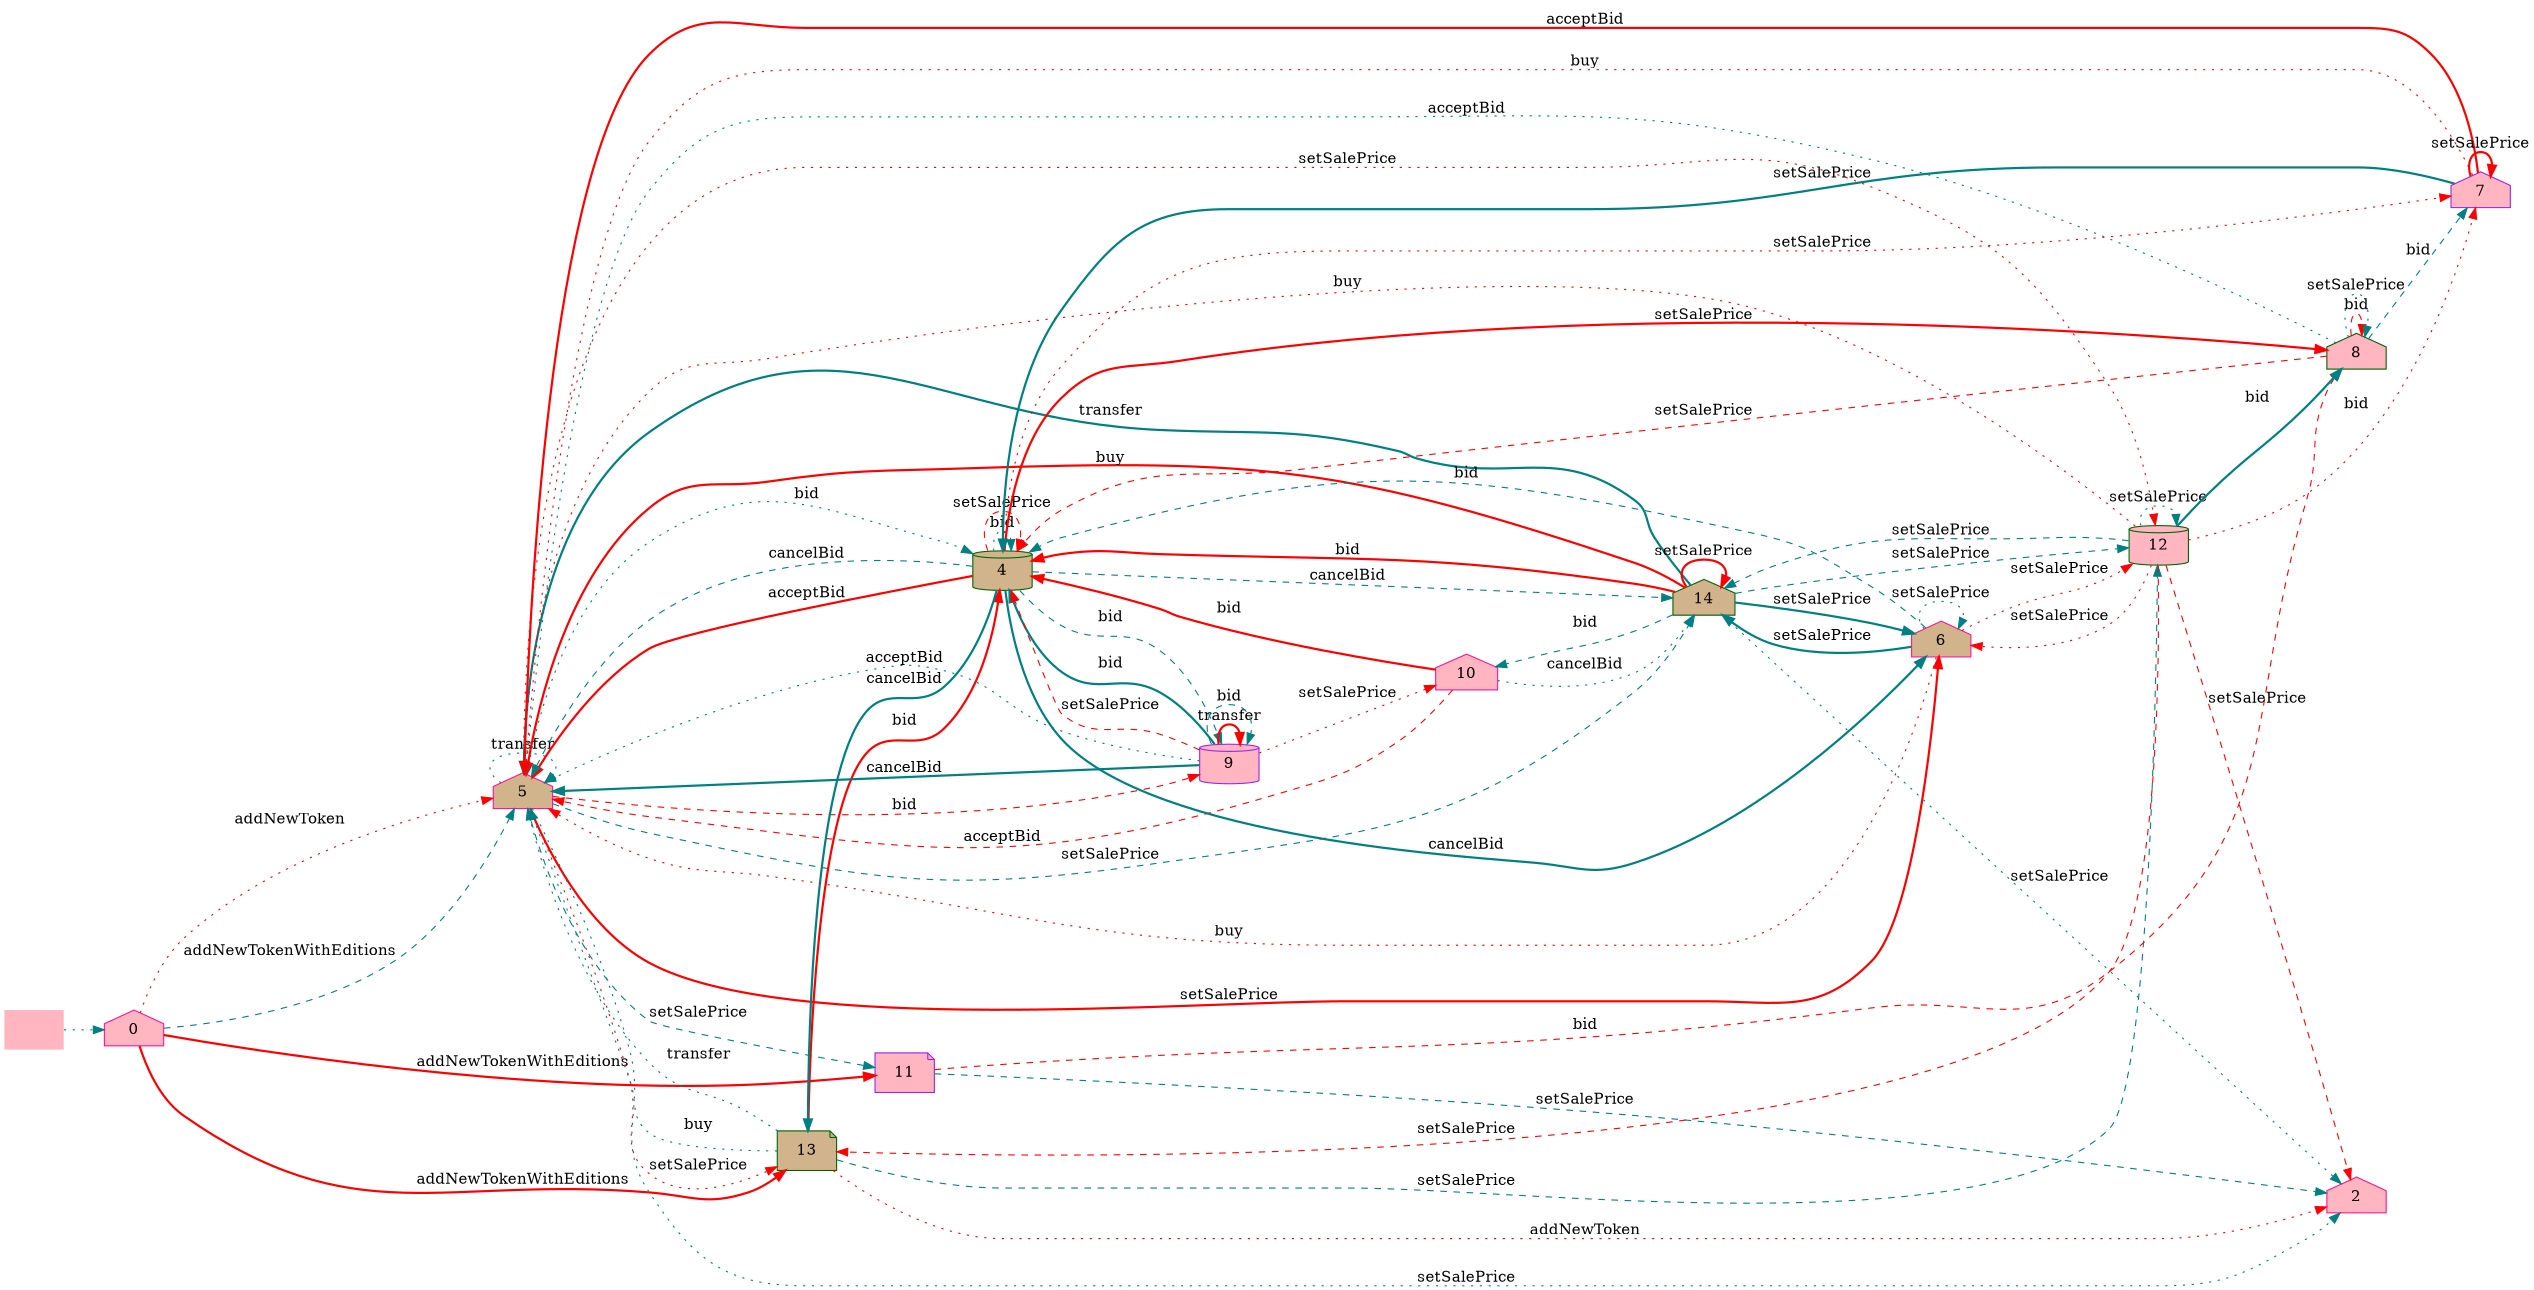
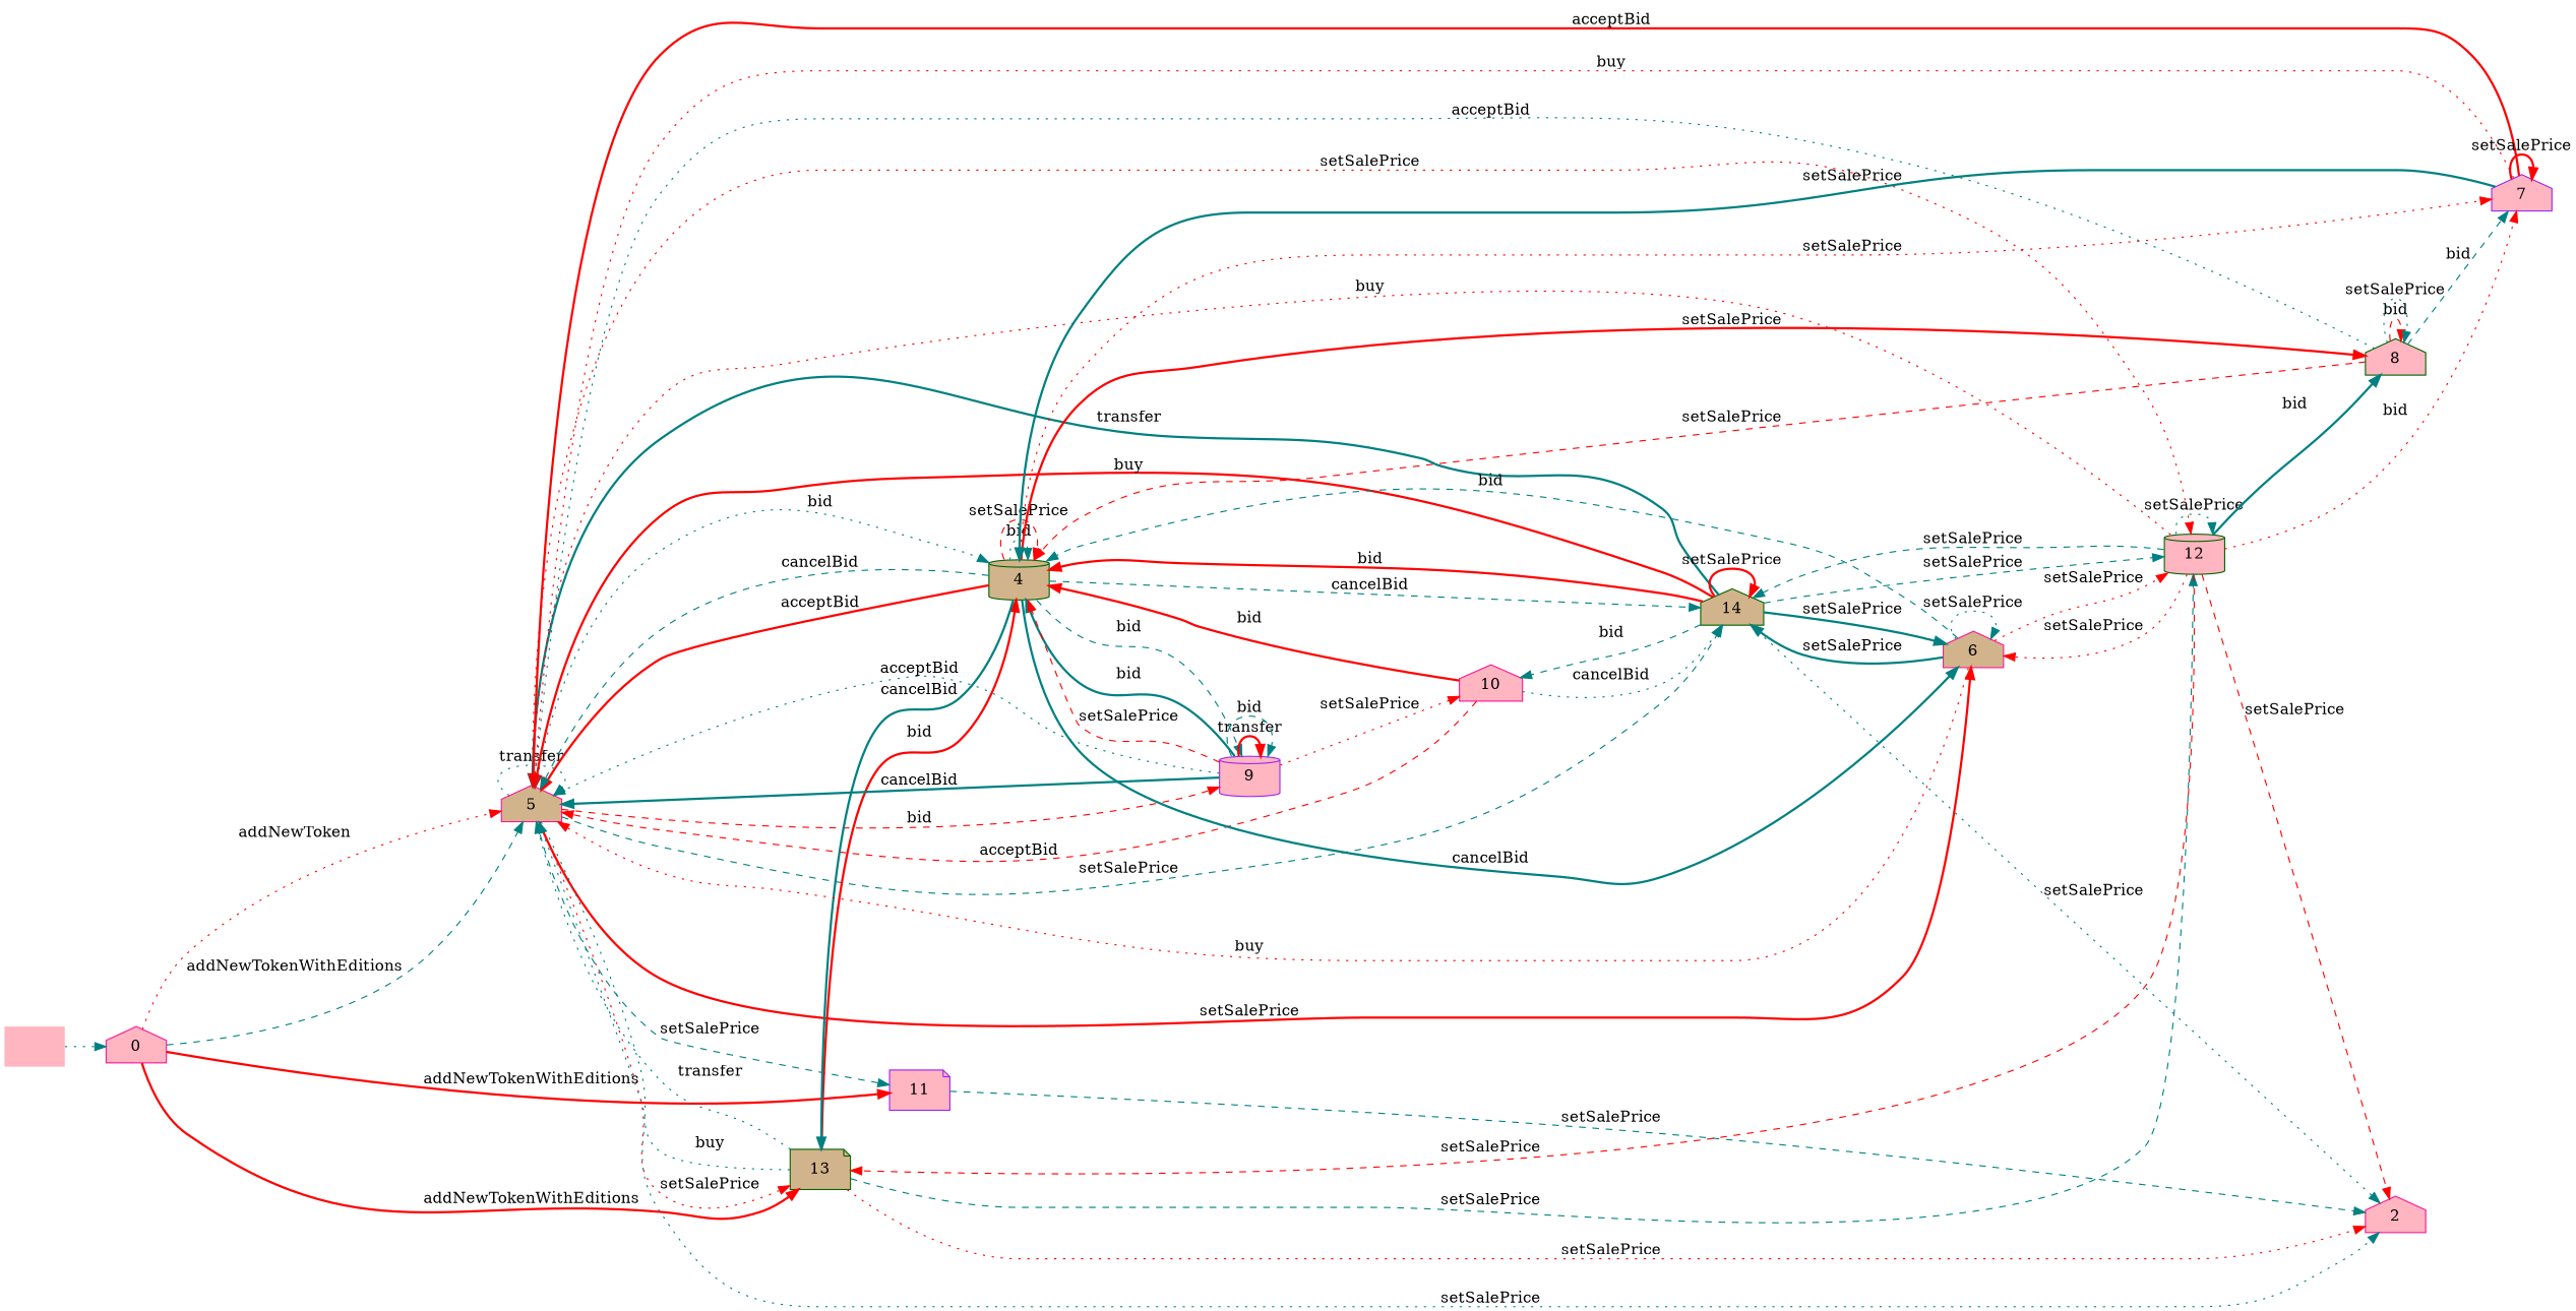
  digraph {
    rankdir=LR
    node [color=deeppink fillcolor=lightpink shape=house style=filled]
    edge [color=teal style=dotted]
    "" [shape=plaintext]
    n2 [label=0]
    n3 [fillcolor=tan label=5]
    n4 [color=darkgreen fillcolor=tan label=13 shape=note]
    n5 [color=purple label=11 shape=note]
    n6 [label=10]
    n7 [color=darkgreen fillcolor=tan label=14]
    n8 [color=darkgreen fillcolor=tan label=4 shape=cylinder]
    n9 [color=darkgreen label=12 shape=cylinder]
    n10 [fillcolor=tan label=6]
    n11 [label=2]
    n12 [color=darkgreen label=8]
    n13 [color=purple label=9 shape=cylinder]
    n14 [color=purple label=7]
    "" -> n2
    n2 -> n3 [color=red label=addNewToken]
    n2 -> n3 [label=addNewTokenWithEditions style=dashed]
    n2 -> n4 [color=red label=addNewTokenWithEditions style=bold]
    n2 -> n5 [color=red label=addNewTokenWithEditions style=bold]
    n3 -> n3 [label=transfer]
    n3 -> n4 [color=red label=setSalePrice]
    n3 -> n5 [label=setSalePrice style=dashed]
    n3 -> n7 [label=setSalePrice style=dashed]
    n3 -> n8 [label=bid]
    n3 -> n9 [color=red label=setSalePrice]
    n3 -> n10 [color=red label=setSalePrice style=bold]
    n3 -> n11 [label=setSalePrice]
    n3 -> n13 [color=red label=bid style=dashed]
    n4 -> n3 [label=transfer]
    n4 -> n3 [label=buy]
    n4 -> n8 [color=red label=bid style=bold]
    n4 -> n9 [label=setSalePrice style=dashed]
-   n4 -> n11 [color=red label=addNewToken]
+   n4 -> n11 [color=red label=setSalePrice]
    n5 -> n11 [label=setSalePrice style=dashed]
-   n5 -> n12 [color=red label=bid style=dashed]
    n6 -> n3 [color=red label=acceptBid style=dashed]
    n6 -> n7 [label=cancelBid]
    n6 -> n8 [color=red label=bid style=bold]
    n7 -> n3 [label=transfer style=bold]
    n7 -> n3 [color=red label=buy style=bold]
    n7 -> n6 [label=bid style=dashed]
    n7 -> n7 [color=red label=setSalePrice style=bold]
    n7 -> n8 [color=red label=bid style=bold]
    n7 -> n9 [label=setSalePrice style=dashed]
    n7 -> n10 [label=setSalePrice style=bold]
    n7 -> n11 [label=setSalePrice]
    n8 -> n3 [color=red label=acceptBid style=bold]
    n8 -> n3 [label=cancelBid style=dashed]
    n8 -> n4 [label=cancelBid style=bold]
    n8 -> n7 [label=cancelBid style=dashed]
    n8 -> n8 [label=bid]
    n8 -> n8 [color=red label=setSalePrice style=dashed]
    n8 -> n10 [label=cancelBid style=bold]
    n8 -> n12 [color=red label=setSalePrice style=bold]
    n8 -> n13 [label=bid style=dashed]
    n8 -> n14 [color=red label=setSalePrice]
    n9 -> n3 [color=red label=buy]
    n9 -> n4 [color=red label=setSalePrice style=dashed]
    n9 -> n7 [label=setSalePrice style=dashed]
    n9 -> n9 [label=setSalePrice]
    n9 -> n10 [color=red label=setSalePrice]
    n9 -> n11 [color=red label=setSalePrice style=dashed]
    n9 -> n12 [label=bid style=bold]
    n9 -> n14 [color=red label=bid]
    n10 -> n3 [color=red label=buy]
    n10 -> n7 [label=setSalePrice style=bold]
    n10 -> n8 [label=bid style=dashed]
    n10 -> n9 [color=red label=setSalePrice]
    n10 -> n10 [label=setSalePrice]
    n12 -> n3 [label=acceptBid]
    n12 -> n8 [color=red label=setSalePrice style=dashed]
    n12 -> n12 [color=red label=bid style=dashed]
    n12 -> n12 [label=setSalePrice]
    n12 -> n14 [label=bid style=dashed]
    n13 -> n3 [label=acceptBid]
    n13 -> n3 [label=cancelBid style=bold]
    n13 -> n6 [color=red label=setSalePrice]
    n13 -> n8 [label=bid style=bold]
    n13 -> n8 [color=red label=setSalePrice style=dashed]
    n13 -> n13 [color=red label=transfer style=bold]
    n13 -> n13 [label=bid style=dashed]
    n14 -> n3 [color=red label=acceptBid style=bold]
    n14 -> n3 [color=red label=buy]
    n14 -> n8 [label=setSalePrice style=bold]
    n14 -> n14 [color=red label=setSalePrice style=bold]
  }
